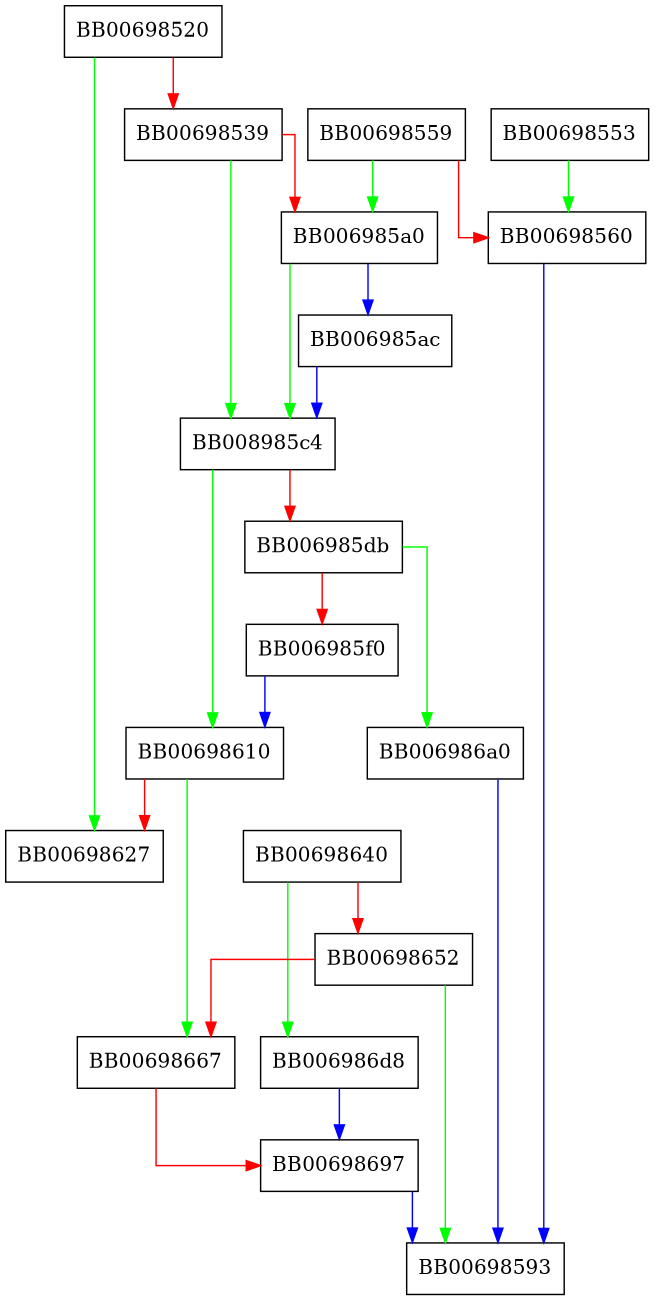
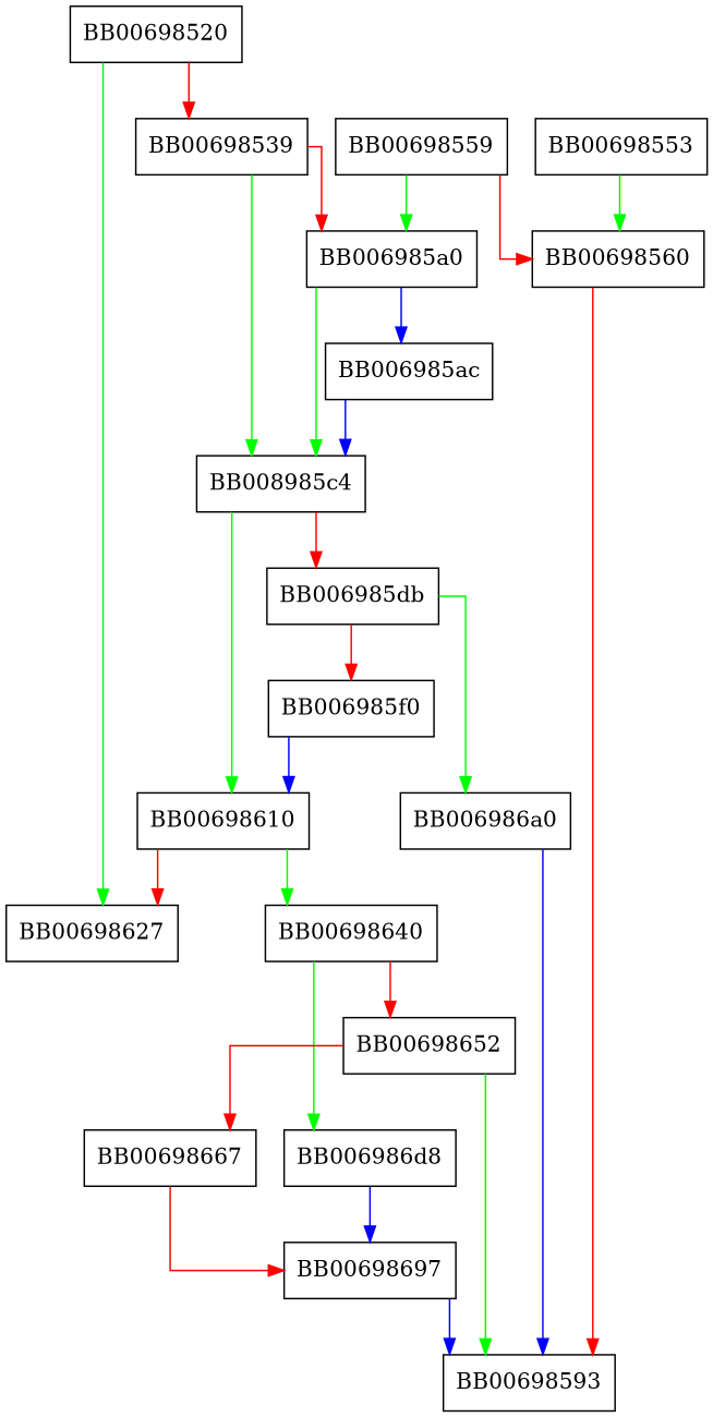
  digraph {
    splines=ortho
    node [shape=box]
    edge [color=green]
    BB00698520
    BB00698627
    BB00698539
    n4 [label=BB008985c4]
    BB006985a0
    BB00698610
    BB006985db
    BB00698553
    BB00698560
    BB00698640
    BB006986a0
    BB006985f0
    BB00698593
    BB00698559
    BB006985ac
    BB006986d8
    BB00698652
    BB00698697
    BB00698667
    BB00698520 -> BB00698627
    BB00698520 -> BB00698539 [color=red]
    BB00698539 -> n4
    BB00698539 -> BB006985a0 [color=red]
    n4 -> BB00698610
    n4 -> BB006985db [color=red]
    BB006985a0 -> n4
    BB006985a0 -> BB006985ac [color=blue]
    BB00698610 -> BB00698627 [color=red]
-   BB00698610 -> BB00698667
+   BB00698610 -> BB00698640
    BB006985db -> BB006986a0
    BB006985db -> BB006985f0 [color=red]
    BB00698553 -> BB00698560
-   BB00698560 -> BB00698593 [color=blue]
+   BB00698560 -> BB00698593 [color=red]
    BB00698640 -> BB006986d8
    BB00698640 -> BB00698652 [color=red]
    BB006986a0 -> BB00698593 [color=blue]
    BB006985f0 -> BB00698610 [color=blue]
    BB00698559 -> BB006985a0
    BB00698559 -> BB00698560 [color=red]
    BB006985ac -> n4 [color=blue]
    BB006986d8 -> BB00698697 [color=blue]
    BB00698652 -> BB00698593
    BB00698652 -> BB00698667 [color=red]
    BB00698697 -> BB00698593 [color=blue]
    BB00698667 -> BB00698697 [color=red]
  }
